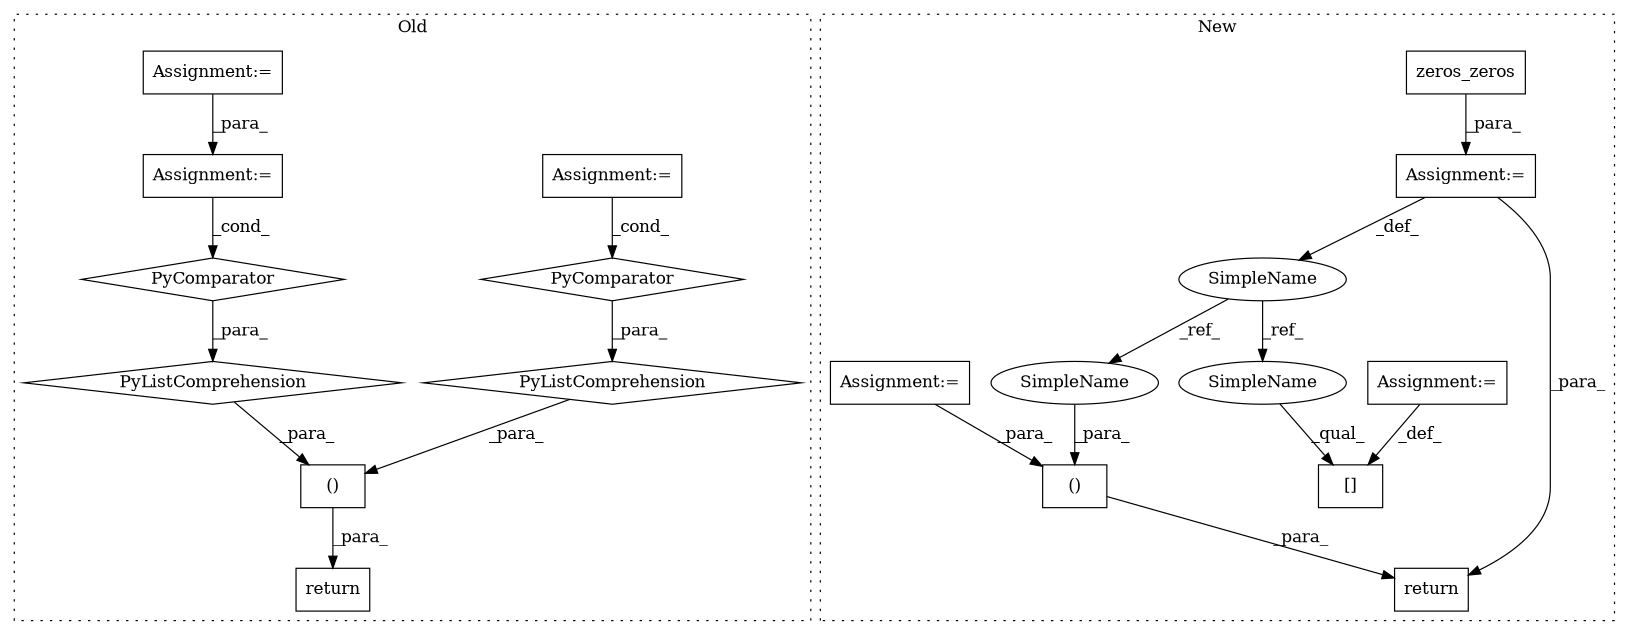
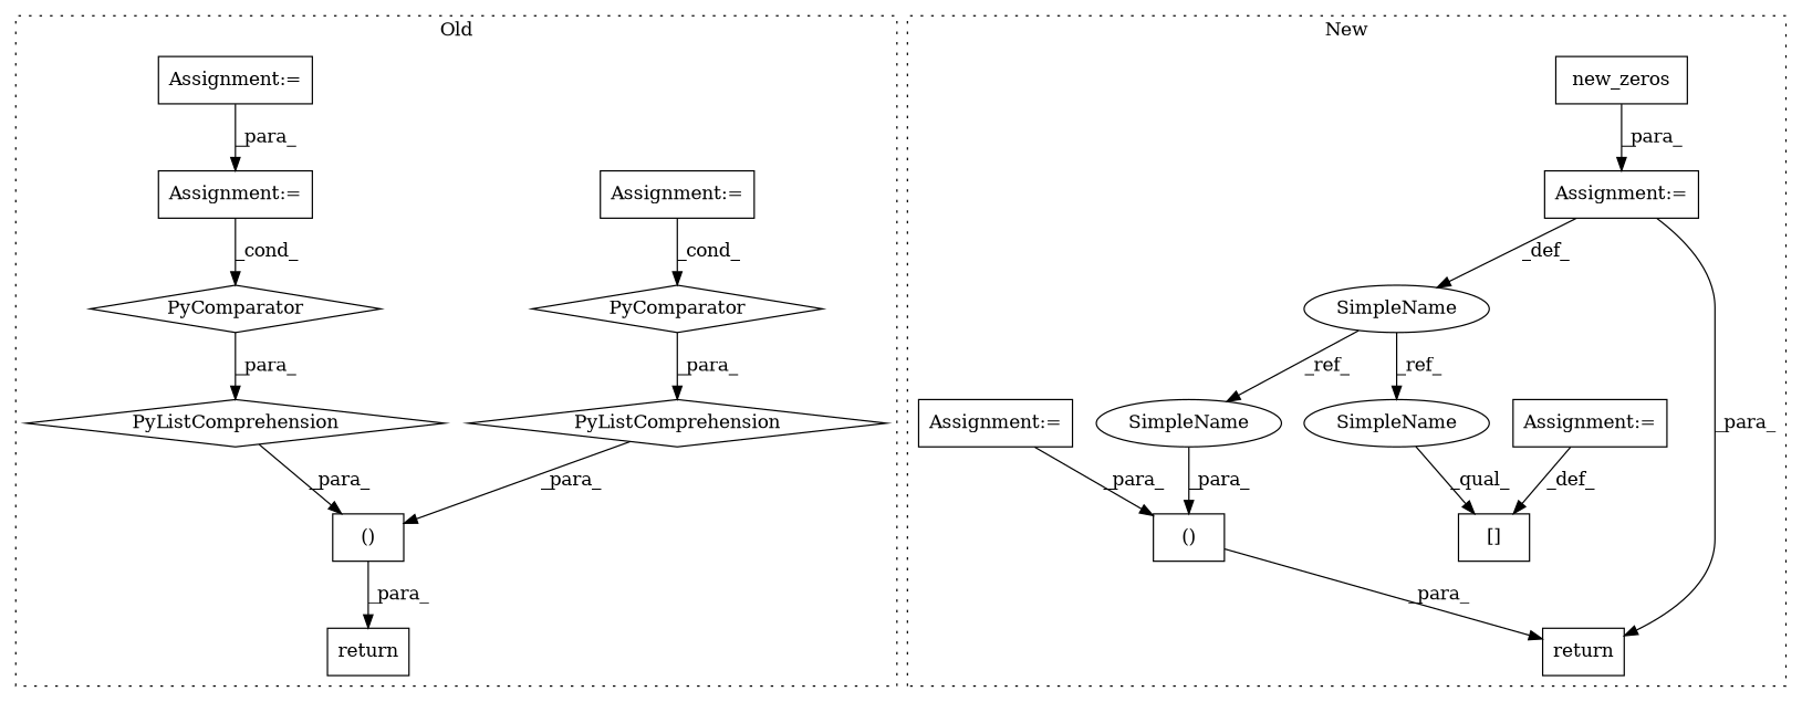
  digraph {
    node [a=7 l=1 s=8022 shape=box]
    n1 [a=109 l=99 label=PyListComprehension s=7820 shape=diamond]
    n2 [a=113 l=19 label=PyComparator s=7892 shape=diamond]
    n3 [label="Assignment:=" s=6429]
    n4 [a=106 l=255 label="()" s=7799]
    n5 [a=109 l=107 label=PyListComprehension s=7950 shape=diamond]
    n6 [a=113 l=27 label=PyComparator shape=diamond]
    n7 [label="Assignment:=" s=6458]
    n8 [l=27 label="Assignment:="]
    n9 [a=41 l=12 label=return s=7787]
-   n10 [a=32 l="10,1" label=zeros_zeros s="6499,6535"]
+   n10 [a=32 l="10,1" label=new_zeros s="6499,6535"]
    n11 [a=2 l="21,2" label="[]" s="7795,7852"]
    n12 [label="Assignment:=" s=6489]
    n13 [a=106 l=27 label="()" s=7974]
    n14 [a=42 l=11 label=SimpleName s=6478 shape=ellipse]
    n15 [label="Assignment:=" s=6414]
    n16 [label="Assignment:=" s=7854]
    n17 [a=41 l=12 label=return s=7962]
    n18 [a=42 l=11 label=SimpleName s=7795 shape=ellipse]
    n19 [a=42 l=11 label=SimpleName s=7990 shape=ellipse]
    subgraph cluster_1 {
      label=Old
      style=dotted
      n1
      n2
      n3
      n4
      n5
      n6
      n7
      n8
      n9
    }
    subgraph cluster_2 {
      label=New
      style=dotted
      n10
      n11
      n12
      n13
      n14
      n15
      n16
      n17
      n18
      n19
    }
    n1 -> n4 [label=_para_]
    n2 -> n1 [label=_para_]
    n3 -> n2 [label=_cond_]
    n4 -> n9 [label=_para_]
    n5 -> n4 [label=_para_]
    n6 -> n5 [label=_para_]
    n7 -> n8 [label=_para_]
    n8 -> n6 [label=_cond_]
    n10 -> n12 [label=_para_]
    n12 -> n14 [label=_def_]
    n12 -> n17 [label=_para_]
    n13 -> n17 [label=_para_]
    n14 -> n18 [label=_ref_]
    n14 -> n19 [label=_ref_]
    n15 -> n13 [label=_para_]
    n16 -> n11 [label=_def_]
    n18 -> n11 [label=_qual_]
    n19 -> n13 [label=_para_]
  }
